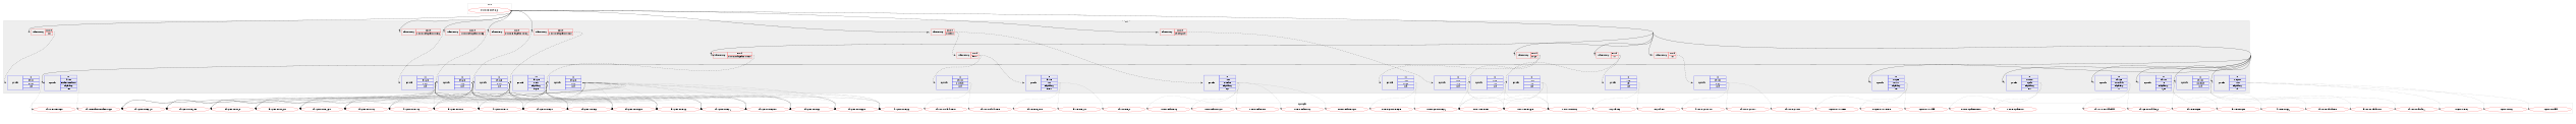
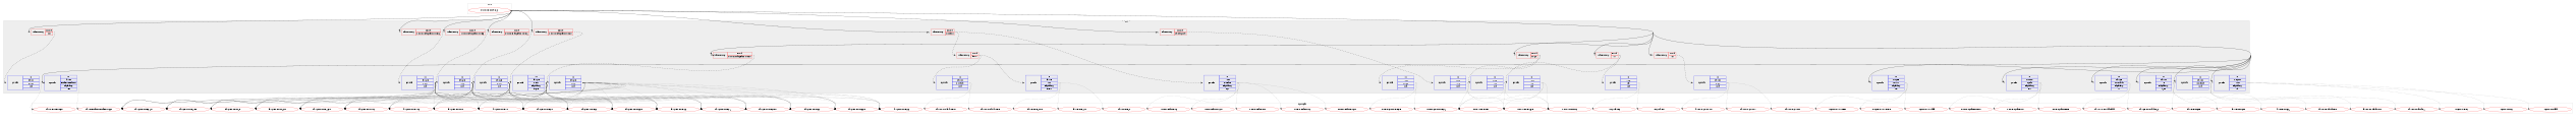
  digraph {
    compound=true
    concentrate=true
    fontname=Helvetica
    fontsize=10
    newrank=true
    rankdir=TB
    ranksep=1.5
    node [color=red fontname=Helvetica fontsize=10]
    edge [arrowhead=vee headport=w style=dotted tailport=e weight=100]
    n1 [label="sys-libs/libblockdev-2.41" width=4]
    n2 [color=blue label=<<TABLE BORDER="0" CELLBORDER="1" CELLSPACING="0" CELLPADDING="4" WIDTH="220"><TR><TD ROWSPAN="6" CELLPADDING="30">pack_dep</TD></TR><TR><TD WIDTH="110">no</TD></TR><TR><TD>dev-util</TD></TR><TR><TD>gtk-doc</TD></TR><TR><TD>none</TD></TR><TR><TD></TD></TR></TABLE>> shape=none]
    n3 [label=<<TABLE BORDER="0" CELLBORDER="1" CELLSPACING="0" CELLPADDING="4"><TR><TD ROWSPAN="3" CELLPADDING="10">use_conditional</TD></TR><TR><TD>positive</TD></TR><TR><TD>doc</TD></TR></TABLE>> shape=none]
    n4 [color=blue label=<<TABLE BORDER="0" CELLBORDER="1" CELLSPACING="0" CELLPADDING="4" WIDTH="220"><TR><TD ROWSPAN="6" CELLPADDING="30">pack_dep</TD></TR><TR><TD WIDTH="110">no</TD></TR><TR><TD>dev-libs</TD></TR><TR><TD>gobject-introspection</TD></TR><TR><TD>greaterequal</TD></TR><TR><TD>1.3.0</TD></TR></TABLE>> shape=none]
    n5 [color=blue label=<<TABLE BORDER="0" CELLBORDER="1" CELLSPACING="0" CELLPADDING="4" WIDTH="220"><TR><TD ROWSPAN="6" CELLPADDING="30">pack_dep</TD></TR><TR><TD WIDTH="110">no</TD></TR><TR><TD>dev-libs</TD></TR><TR><TD>nss</TD></TR><TR><TD>greaterequal</TD></TR><TR><TD>3.18.0</TD></TR></TABLE>> shape=none]
    n6 [color=blue label=<<TABLE BORDER="0" CELLBORDER="1" CELLSPACING="0" CELLPADDING="4" WIDTH="220"><TR><TD ROWSPAN="6" CELLPADDING="30">pack_dep</TD></TR><TR><TD WIDTH="110">no</TD></TR><TR><TD>dev-libs</TD></TR><TR><TD>volume_key</TD></TR><TR><TD>none</TD></TR><TR><TD></TD></TR></TABLE>> shape=none]
    n7 [label=<<TABLE BORDER="0" CELLBORDER="1" CELLSPACING="0" CELLPADDING="4"><TR><TD ROWSPAN="3" CELLPADDING="10">use_conditional</TD></TR><TR><TD>positive</TD></TR><TR><TD>escrow</TD></TR></TABLE>> shape=none]
    n8 [color=blue label=<<TABLE BORDER="0" CELLBORDER="1" CELLSPACING="0" CELLPADDING="4" WIDTH="220"><TR><TD ROWSPAN="6" CELLPADDING="30">pack_dep</TD></TR><TR><TD WIDTH="110">no</TD></TR><TR><TD>sys-fs</TD></TR><TR><TD>cryptsetup</TD></TR><TR><TD>greaterequal</TD></TR><TR><TD>1.6.7</TD></TR></TABLE>> shape=none]
    n9 [label=<<TABLE BORDER="0" CELLBORDER="1" CELLSPACING="0" CELLPADDING="4"><TR><TD ROWSPAN="3" CELLPADDING="10">use_conditional</TD></TR><TR><TD>positive</TD></TR><TR><TD>cryptsetup</TD></TR></TABLE>> shape=none]
    n10 [color=blue label=<<TABLE BORDER="0" CELLBORDER="1" CELLSPACING="0" CELLPADDING="4" WIDTH="220"><TR><TD ROWSPAN="6" CELLPADDING="30">pack_dep</TD></TR><TR><TD WIDTH="110">no</TD></TR><TR><TD>sys-fs</TD></TR><TR><TD>lvm2</TD></TR><TR><TD>none</TD></TR><TR><TD></TD></TR></TABLE>> shape=none]
    n11 [label=<<TABLE BORDER="0" CELLBORDER="1" CELLSPACING="0" CELLPADDING="4"><TR><TD ROWSPAN="3" CELLPADDING="10">use_conditional</TD></TR><TR><TD>positive</TD></TR><TR><TD>device-mapper</TD></TR></TABLE>> shape=none]
    n12 [color=blue label=<<TABLE BORDER="0" CELLBORDER="1" CELLSPACING="0" CELLPADDING="4" WIDTH="220"><TR><TD ROWSPAN="6" CELLPADDING="30">pack_dep</TD></TR><TR><TD WIDTH="110">no</TD></TR><TR><TD>sys-fs</TD></TR><TR><TD>dmraid</TD></TR><TR><TD>none</TD></TR><TR><TD></TD></TR></TABLE>> shape=none]
    n13 [color=blue label=<<TABLE BORDER="0" CELLBORDER="1" CELLSPACING="0" CELLPADDING="4" WIDTH="220"><TR><TD ROWSPAN="6" CELLPADDING="30">pack_dep</TD></TR><TR><TD WIDTH="110">no</TD></TR><TR><TD>sys-fs</TD></TR><TR><TD>lvm2</TD></TR><TR><TD>none</TD></TR><TR><TD></TD></TR></TABLE>> shape=none]
    n14 [label=<<TABLE BORDER="0" CELLBORDER="1" CELLSPACING="0" CELLPADDING="4"><TR><TD ROWSPAN="3" CELLPADDING="10">use_conditional</TD></TR><TR><TD>positive</TD></TR><TR><TD>dmraid</TD></TR></TABLE>> shape=none]
    n15 [color=blue label=<<TABLE BORDER="0" CELLBORDER="1" CELLSPACING="0" CELLPADDING="4" WIDTH="220"><TR><TD ROWSPAN="6" CELLPADDING="30">pack_dep</TD></TR><TR><TD WIDTH="110">no</TD></TR><TR><TD>dev-lang</TD></TR><TR><TD>python-exec</TD></TR><TR><TD>greaterequal</TD></TR><TR><TD>2</TD></TR></TABLE>> shape=none]
    n16 [color=blue label=<<TABLE BORDER="0" CELLBORDER="1" CELLSPACING="0" CELLPADDING="4" WIDTH="220"><TR><TD ROWSPAN="6" CELLPADDING="30">pack_dep</TD></TR><TR><TD WIDTH="110">no</TD></TR><TR><TD>sys-fs</TD></TR><TR><TD>lvm2</TD></TR><TR><TD>none</TD></TR><TR><TD></TD></TR></TABLE>> shape=none]
    n17 [color=blue label=<<TABLE BORDER="0" CELLBORDER="1" CELLSPACING="0" CELLPADDING="4" WIDTH="220"><TR><TD ROWSPAN="6" CELLPADDING="30">pack_dep</TD></TR><TR><TD WIDTH="110">no</TD></TR><TR><TD>virtual</TD></TR><TR><TD>udev</TD></TR><TR><TD>none</TD></TR><TR><TD></TD></TR></TABLE>> shape=none]
    n18 [label=<<TABLE BORDER="0" CELLBORDER="1" CELLSPACING="0" CELLPADDING="4"><TR><TD ROWSPAN="3" CELLPADDING="10">use_conditional</TD></TR><TR><TD>positive</TD></TR><TR><TD>lvm</TD></TR></TABLE>> shape=none]
    n19 [color=blue label=<<TABLE BORDER="0" CELLBORDER="1" CELLSPACING="0" CELLPADDING="4" WIDTH="220"><TR><TD ROWSPAN="6" CELLPADDING="30">pack_dep</TD></TR><TR><TD WIDTH="110">no</TD></TR><TR><TD>dev-lang</TD></TR><TR><TD>python</TD></TR><TR><TD>greaterequal</TD></TR><TR><TD>2.7.5-r2</TD></TR></TABLE>> shape=none]
    n20 [label=<<TABLE BORDER="0" CELLBORDER="1" CELLSPACING="0" CELLPADDING="4"><TR><TD ROWSPAN="3" CELLPADDING="10">use_conditional</TD></TR><TR><TD>positive</TD></TR><TR><TD>python_single_target_python2_7</TD></TR></TABLE>> shape=none]
    n21 [color=blue label=<<TABLE BORDER="0" CELLBORDER="1" CELLSPACING="0" CELLPADDING="4" WIDTH="220"><TR><TD ROWSPAN="6" CELLPADDING="30">pack_dep</TD></TR><TR><TD WIDTH="110">no</TD></TR><TR><TD>dev-lang</TD></TR><TR><TD>python</TD></TR><TR><TD>none</TD></TR><TR><TD></TD></TR></TABLE>> shape=none]
    n22 [label=<<TABLE BORDER="0" CELLBORDER="1" CELLSPACING="0" CELLPADDING="4"><TR><TD ROWSPAN="3" CELLPADDING="10">use_conditional</TD></TR><TR><TD>positive</TD></TR><TR><TD>python_single_target_python3_4</TD></TR></TABLE>> shape=none]
    n23 [color=blue label=<<TABLE BORDER="0" CELLBORDER="1" CELLSPACING="0" CELLPADDING="4" WIDTH="220"><TR><TD ROWSPAN="6" CELLPADDING="30">pack_dep</TD></TR><TR><TD WIDTH="110">no</TD></TR><TR><TD>dev-lang</TD></TR><TR><TD>python</TD></TR><TR><TD>none</TD></TR><TR><TD></TD></TR></TABLE>> shape=none]
    n24 [label=<<TABLE BORDER="0" CELLBORDER="1" CELLSPACING="0" CELLPADDING="4"><TR><TD ROWSPAN="3" CELLPADDING="10">use_conditional</TD></TR><TR><TD>positive</TD></TR><TR><TD>python_single_target_python3_5</TD></TR></TABLE>> shape=none]
    n25 [color=blue label=<<TABLE BORDER="0" CELLBORDER="1" CELLSPACING="0" CELLPADDING="4" WIDTH="220"><TR><TD ROWSPAN="6" CELLPADDING="30">pack_dep</TD></TR><TR><TD WIDTH="110">no</TD></TR><TR><TD>dev-lang</TD></TR><TR><TD>python</TD></TR><TR><TD>none</TD></TR><TR><TD></TD></TR></TABLE>> shape=none]
    n26 [label=<<TABLE BORDER="0" CELLBORDER="1" CELLSPACING="0" CELLPADDING="4"><TR><TD ROWSPAN="3" CELLPADDING="10">use_conditional</TD></TR><TR><TD>positive</TD></TR><TR><TD>python_single_target_python3_6</TD></TR></TABLE>> shape=none]
    n27 [color=blue label=<<TABLE BORDER="0" CELLBORDER="1" CELLSPACING="0" CELLPADDING="4" WIDTH="220"><TR><TD ROWSPAN="6" CELLPADDING="30">pack_dep</TD></TR><TR><TD WIDTH="110">no</TD></TR><TR><TD>dev-lang</TD></TR><TR><TD>python</TD></TR><TR><TD>none</TD></TR><TR><TD></TD></TR></TABLE>> shape=none]
    n28 [label=<<TABLE BORDER="0" CELLBORDER="1" CELLSPACING="0" CELLPADDING="4"><TR><TD ROWSPAN="3" CELLPADDING="10">use_conditional</TD></TR><TR><TD>positive</TD></TR><TR><TD>python_single_target_python3_7</TD></TR></TABLE>> shape=none]
    n29 [color=blue label=<<TABLE BORDER="0" CELLBORDER="1" CELLSPACING="0" CELLPADDING="4" WIDTH="220"><TR><TD ROWSPAN="6" CELLPADDING="30">pack_dep</TD></TR><TR><TD WIDTH="110">no</TD></TR><TR><TD>dev-libs</TD></TR><TR><TD>libyaml</TD></TR><TR><TD>none</TD></TR><TR><TD></TD></TR></TABLE>> shape=none]
    n30 [label=<<TABLE BORDER="0" CELLBORDER="1" CELLSPACING="0" CELLPADDING="4"><TR><TD ROWSPAN="3" CELLPADDING="10">use_conditional</TD></TR><TR><TD>positive</TD></TR><TR><TD>vdo</TD></TR></TABLE>> shape=none]
    n31 [color=blue label=<<TABLE BORDER="0" CELLBORDER="1" CELLSPACING="0" CELLPADDING="4" WIDTH="220"><TR><TD ROWSPAN="6" CELLPADDING="30">pack_dep</TD></TR><TR><TD WIDTH="110">no</TD></TR><TR><TD>dev-libs</TD></TR><TR><TD>glib</TD></TR><TR><TD>greaterequal</TD></TR><TR><TD>2.42.2</TD></TR></TABLE>> shape=none]
    n32 [color=blue label=<<TABLE BORDER="0" CELLBORDER="1" CELLSPACING="0" CELLPADDING="4" WIDTH="220"><TR><TD ROWSPAN="6" CELLPADDING="30">pack_dep</TD></TR><TR><TD WIDTH="110">no</TD></TR><TR><TD>dev-libs</TD></TR><TR><TD>libbytesize</TD></TR><TR><TD>none</TD></TR><TR><TD></TD></TR></TABLE>> shape=none]
    n33 [color=blue label=<<TABLE BORDER="0" CELLBORDER="1" CELLSPACING="0" CELLPADDING="4" WIDTH="220"><TR><TD ROWSPAN="6" CELLPADDING="30">pack_dep</TD></TR><TR><TD WIDTH="110">no</TD></TR><TR><TD>sys-apps</TD></TR><TR><TD>kmod</TD></TR><TR><TD>greaterequal</TD></TR><TR><TD>19</TD></TR></TABLE>> shape=none]
    n34 [color=blue label=<<TABLE BORDER="0" CELLBORDER="1" CELLSPACING="0" CELLPADDING="4" WIDTH="220"><TR><TD ROWSPAN="6" CELLPADDING="30">pack_dep</TD></TR><TR><TD WIDTH="110">no</TD></TR><TR><TD>sys-apps</TD></TR><TR><TD>util-linux</TD></TR><TR><TD>greaterequal</TD></TR><TR><TD>2.27</TD></TR></TABLE>> shape=none]
    n35 [color=blue label=<<TABLE BORDER="0" CELLBORDER="1" CELLSPACING="0" CELLPADDING="4" WIDTH="220"><TR><TD ROWSPAN="6" CELLPADDING="30">pack_dep</TD></TR><TR><TD WIDTH="110">no</TD></TR><TR><TD>sys-block</TD></TR><TR><TD>parted</TD></TR><TR><TD>greaterequal</TD></TR><TR><TD>3.1</TD></TR></TABLE>> shape=none]
    n36 [label="dev-libs/gobject-introspection-1.56.1" width=4]
    n37 [label="dev-libs/nss-3.40.1-r1" width=4]
    n38 [label="dev-libs/nss-3.42" width=4]
    n39 [label="dev-libs/nss-3.42.1" width=4]
    n40 [label="dev-util/gtk-doc-1.25-r1" width=4]
    n41 [label="dev-libs/volume_key-0.3.11" width=4]
    n42 [label="dev-libs/volume_key-0.3.12" width=4]
    n43 [label="sys-fs/cryptsetup-1.7.5-r1" width=4]
    n44 [label="sys-fs/cryptsetup-2.0.5" width=4]
    n45 [label="sys-fs/cryptsetup-2.0.5-r1" width=4]
    n46 [label="sys-fs/cryptsetup-2.0.6" width=4]
    n47 [label="sys-fs/cryptsetup-2.1.0" width=4]
    n48 [label="sys-fs/lvm2-2.02.116" width=4]
    n49 [label="sys-fs/lvm2-2.02.145-r2" width=4]
    n50 [label="sys-fs/lvm2-2.02.183" width=4]
    n51 [label="sys-fs/dmraid-1.0.0_rc16-r3" width=4]
    n52 [label="sys-fs/dmraid-1.0.0_rc16-r4" width=4]
    n53 [label="virtual/udev-215" width=4]
    n54 [label="virtual/udev-217" width=4]
    n55 [label="dev-lang/python-2.7.15" width=4]
    n56 [label="dev-lang/python-2.7.16" width=4]
    n57 [label="dev-lang/python-3.4.5-r1" width=4]
    n58 [label="dev-lang/python-3.4.6-r1" width=4]
    n59 [label="dev-lang/python-3.4.8" width=4]
    n60 [label="dev-lang/python-3.4.8-r1" width=4]
    n61 [label="dev-lang/python-3.5.4-r1" width=4]
    n62 [label="dev-lang/python-3.5.5" width=4]
    n63 [label="dev-lang/python-3.5.5-r1" width=4]
    n64 [label="dev-lang/python-3.5.6" width=4]
    n65 [label="dev-lang/python-3.6.3-r1" width=4]
    n66 [label="dev-lang/python-3.6.4" width=4]
    n67 [label="dev-lang/python-3.6.5" width=4]
    n68 [label="dev-lang/python-3.6.5-r1" width=4]
    n69 [label="dev-lang/python-3.6.6" width=4]
    n70 [label="dev-lang/python-3.6.8" width=4]
    n71 [label="dev-lang/python-3.7.0" width=4]
    n72 [label="dev-lang/python-3.7.2" width=4]
    n73 [label="dev-libs/libyaml-0.1.7" width=4]
    n74 [label="dev-libs/libyaml-0.1.7-r1" width=4]
    n75 [label="dev-libs/libyaml-0.2.1" width=4]
    n76 [label="dev-lang/python-exec-2.4.6" width=4]
    n77 [label="dev-linux/python-exec-9999" width=4]
    n78 [label="dev-libs/glib-2.56.4" width=4]
    n79 [label="dev-libs/glib-2.58.2" width=4]
    n80 [label="dev-libs/glib-2.58.3" width=4]
    n81 [label="dev-libs/libbytesize-1.2-r1" width=4]
    n82 [label="dev-libs/libbytesize-1.3-r1" width=4]
    n83 [label="dev-libs/libbytesize-1.4" width=4]
    n84 [label="sys-apps/kmod-25" width=4]
    n85 [label="sys-apps/kmod-26" width=4]
    n86 [label="sys-apps/kmod-9999" width=4]
    n87 [label="sys-apps/util-linux-2.33-r1" width=4]
    n88 [label="sys-apps/util-linux-2.33.1" width=4]
    n89 [label="sys-apps/util-linux-9999" width=4]
    n90 [label="sys-block/parted-3.2-r1" width=4]
    n91 [label="sys-block/parted-3.2_p20-r1" width=4]
+   n92 [label="sys-block/parted-3.2_p23" width=4]
    subgraph cluster_1 {
      color=gray
      label=<<i>ebuild</i>>
      rank=same
      n1
    }
    subgraph cluster_2 {
      color=gray
      label=<<i>dependencies</i>>
      subgraph cluster_3 {
        color=gray
        fillcolor="#eeeeee"
        label=<<i>compile</i>>
        style=filled
        subgraph sub_4 {
          color=gray
          fillcolor="#eeeeee"
          label=<<i>compile</i>>
          style=filled
          n3
          subgraph sub_5 {
            color=gray
            fillcolor="#eeeeee"
            label=<<i>compile</i>>
            style=filled
            n2
          }
        }
        subgraph sub_6 {
          color=gray
          fillcolor="#eeeeee"
          label=<<i>compile</i>>
          style=filled
          n4
        }
      }
      subgraph cluster_7 {
        color=gray
        fillcolor="#eeeeee"
        label=<<i>compile and run</i>>
        style=filled
        subgraph sub_8 {
          color=gray
          fillcolor="#eeeeee"
          label=<<i>compile and run</i>>
          style=filled
          n9
          subgraph sub_9 {
            color=gray
            fillcolor="#eeeeee"
            label=<<i>compile and run</i>>
            style=filled
            n7
            subgraph sub_10 {
              color=gray
              fillcolor="#eeeeee"
              label=<<i>compile and run</i>>
              style=filled
              n5
            }
            subgraph sub_11 {
              color=gray
              fillcolor="#eeeeee"
              label=<<i>compile and run</i>>
              style=filled
              n6
            }
          }
          subgraph sub_12 {
            color=gray
            fillcolor="#eeeeee"
            label=<<i>compile and run</i>>
            style=filled
            n8
          }
        }
        subgraph sub_13 {
          color=gray
          fillcolor="#eeeeee"
          label=<<i>compile and run</i>>
          style=filled
          n11
          subgraph sub_14 {
            color=gray
            fillcolor="#eeeeee"
            label=<<i>compile and run</i>>
            style=filled
            n10
          }
        }
        subgraph sub_15 {
          color=gray
          fillcolor="#eeeeee"
          label=<<i>compile and run</i>>
          style=filled
          n14
          subgraph sub_16 {
            color=gray
            fillcolor="#eeeeee"
            label=<<i>compile and run</i>>
            style=filled
            n12
          }
          subgraph sub_17 {
            color=gray
            fillcolor="#eeeeee"
            label=<<i>compile and run</i>>
            style=filled
            n13
          }
        }
        subgraph sub_18 {
          color=gray
          fillcolor="#eeeeee"
          label=<<i>compile and run</i>>
          style=filled
          n15
        }
        subgraph sub_19 {
          color=gray
          fillcolor="#eeeeee"
          label=<<i>compile and run</i>>
          style=filled
          n18
          subgraph sub_20 {
            color=gray
            fillcolor="#eeeeee"
            label=<<i>compile and run</i>>
            style=filled
            n16
          }
          subgraph sub_21 {
            color=gray
            fillcolor="#eeeeee"
            label=<<i>compile and run</i>>
            style=filled
            n17
          }
        }
        subgraph sub_22 {
          color=gray
          fillcolor="#eeeeee"
          label=<<i>compile and run</i>>
          style=filled
          n20
          subgraph sub_23 {
            color=gray
            fillcolor="#eeeeee"
            label=<<i>compile and run</i>>
            style=filled
            n19
          }
        }
        subgraph sub_24 {
          color=gray
          fillcolor="#eeeeee"
          label=<<i>compile and run</i>>
          style=filled
          n22
          subgraph sub_25 {
            color=gray
            fillcolor="#eeeeee"
            label=<<i>compile and run</i>>
            style=filled
            n21
          }
        }
        subgraph sub_26 {
          color=gray
          fillcolor="#eeeeee"
          label=<<i>compile and run</i>>
          style=filled
          n24
          subgraph sub_27 {
            color=gray
            fillcolor="#eeeeee"
            label=<<i>compile and run</i>>
            style=filled
            n23
          }
        }
        subgraph sub_28 {
          color=gray
          fillcolor="#eeeeee"
          label=<<i>compile and run</i>>
          style=filled
          n26
          subgraph sub_29 {
            color=gray
            fillcolor="#eeeeee"
            label=<<i>compile and run</i>>
            style=filled
            n25
          }
        }
        subgraph sub_30 {
          color=gray
          fillcolor="#eeeeee"
          label=<<i>compile and run</i>>
          style=filled
          n28
          subgraph sub_31 {
            color=gray
            fillcolor="#eeeeee"
            label=<<i>compile and run</i>>
            style=filled
            n27
          }
        }
        subgraph sub_32 {
          color=gray
          fillcolor="#eeeeee"
          label=<<i>compile and run</i>>
          style=filled
          n30
          subgraph sub_33 {
            color=gray
            fillcolor="#eeeeee"
            label=<<i>compile and run</i>>
            style=filled
            n29
          }
        }
        subgraph sub_34 {
          color=gray
          fillcolor="#eeeeee"
          label=<<i>compile and run</i>>
          style=filled
          n31
        }
        subgraph sub_35 {
          color=gray
          fillcolor="#eeeeee"
          label=<<i>compile and run</i>>
          style=filled
          n32
        }
        subgraph sub_36 {
          color=gray
          fillcolor="#eeeeee"
          label=<<i>compile and run</i>>
          style=filled
          n33
        }
        subgraph sub_37 {
          color=gray
          fillcolor="#eeeeee"
          label=<<i>compile and run</i>>
          style=filled
          n34
        }
        subgraph sub_38 {
          color=gray
          fillcolor="#eeeeee"
          label=<<i>compile and run</i>>
          style=filled
          n35
        }
      }
      subgraph cluster_39 {
        color=gray
        fillcolor="#eeeeee"
        label=<<i>run</i>>
        style=filled
      }
    }
    subgraph cluster_40 {
      color=gray
      label=<<i>candidates</i>>
      rank=same
      subgraph sub_41 {
        color=black
        label=<<i>candidates</i>>
        nodesep=1
        rank=same
        n36
      }
      subgraph sub_42 {
        color=black
        label=<<i>candidates</i>>
        nodesep=1
        rank=same
        n37
        n38
        n39
      }
      subgraph sub_43 {
        color=black
        label=<<i>candidates</i>>
        nodesep=1
        rank=same
        n40
      }
      subgraph sub_44 {
        color=black
        label=<<i>candidates</i>>
        nodesep=1
        rank=same
        n41
        n42
      }
      subgraph sub_45 {
        color=black
        label=<<i>candidates</i>>
        nodesep=1
        rank=same
        n43
        n44
        n45
        n46
        n47
      }
      subgraph sub_46 {
        color=black
        label=<<i>candidates</i>>
        nodesep=1
        rank=same
        n48
        n49
        n50
      }
      subgraph sub_47 {
        color=black
        label=<<i>candidates</i>>
        nodesep=1
        rank=same
        n51
        n52
      }
      subgraph sub_48 {
        color=black
        label=<<i>candidates</i>>
        nodesep=1
        rank=same
        n48
        n49
        n50
      }
      subgraph sub_49 {
        color=black
        label=<<i>candidates</i>>
        nodesep=1
        rank=same
        n48
        n49
        n50
      }
      subgraph sub_50 {
        color=black
        label=<<i>candidates</i>>
        nodesep=1
        rank=same
        n53
        n54
      }
      subgraph sub_51 {
        color=black
        label=<<i>candidates</i>>
        nodesep=1
        rank=same
        n55
        n56
        n57
        n58
        n59
        n60
        n61
        n62
        n63
        n64
        n65
        n66
        n67
        n68
        n69
        n70
        n71
        n72
      }
      subgraph sub_52 {
        color=black
        label=<<i>candidates</i>>
        nodesep=1
        rank=same
        n55
        n56
        n57
        n58
        n59
        n60
        n61
        n62
        n63
        n64
        n65
        n66
        n67
        n68
        n69
        n70
        n71
        n72
      }
      subgraph sub_53 {
        color=black
        label=<<i>candidates</i>>
        nodesep=1
        rank=same
        n55
        n56
        n57
        n58
        n59
        n60
        n61
        n62
        n63
        n64
        n65
        n66
        n67
        n68
        n69
        n70
        n71
        n72
      }
      subgraph sub_54 {
        color=black
        label=<<i>candidates</i>>
        nodesep=1
        rank=same
        n55
        n56
        n57
        n58
        n59
        n60
        n61
        n62
        n63
        n64
        n65
        n66
        n67
        n68
        n69
        n70
        n71
        n72
      }
      subgraph sub_55 {
        color=black
        label=<<i>candidates</i>>
        nodesep=1
        rank=same
        n55
        n56
        n57
        n58
        n59
        n60
        n61
        n62
        n63
        n64
        n65
        n66
        n67
        n68
        n69
        n70
        n71
        n72
      }
      subgraph sub_56 {
        color=black
        label=<<i>candidates</i>>
        nodesep=1
        rank=same
        n73
        n74
        n75
      }
      subgraph sub_57 {
        color=black
        label=<<i>candidates</i>>
        nodesep=1
        rank=same
        n76
        n77
      }
      subgraph sub_58 {
        color=black
        label=<<i>candidates</i>>
        nodesep=1
        rank=same
        n78
        n79
        n80
      }
      subgraph sub_59 {
        color=black
        label=<<i>candidates</i>>
        nodesep=1
        rank=same
        n81
        n82
        n83
      }
      subgraph sub_60 {
        color=black
        label=<<i>candidates</i>>
        nodesep=1
        rank=same
        n84
        n85
        n86
      }
      subgraph sub_61 {
        color=black
        label=<<i>candidates</i>>
        nodesep=1
        rank=same
        n87
        n88
        n89
      }
      subgraph sub_62 {
        color=black
        label=<<i>candidates</i>>
        nodesep=1
        rank=same
        n90
        n91
+       n92
      }
    }
    n1 -> n3 [style=solid weight=20]
    n1 -> n4 [style=solid weight=20]
    n1 -> n9 [arrowhead=odotvee style=solid weight=20]
    n1 -> n11 [arrowhead=odotvee style=solid weight=20]
    n1 -> n14 [arrowhead=odotvee style=solid weight=20]
    n1 -> n15 [arrowhead=odotvee style=solid weight=20]
    n1 -> n18 [arrowhead=odotvee style=solid weight=20]
    n1 -> n20 [arrowhead=odotvee style=solid weight=20]
    n1 -> n22 [arrowhead=odotvee style=solid weight=20]
    n1 -> n24 [arrowhead=odotvee style=solid weight=20]
    n1 -> n26 [arrowhead=odotvee style=solid weight=20]
    n1 -> n28 [arrowhead=odotvee style=solid weight=20]
    n1 -> n30 [arrowhead=odotvee style=solid weight=20]
    n1 -> n31 [arrowhead=odotvee style=solid weight=20]
    n1 -> n32 [arrowhead=odotvee style=solid weight=20]
    n1 -> n33 [arrowhead=odotvee style=solid weight=20]
    n1 -> n34 [arrowhead=odotvee style=solid weight=20]
    n1 -> n35 [arrowhead=odotvee style=solid weight=20]
    n2 -> n40
    n3 -> n2 [style=dashed weight=20]
    n4 -> n36
    n5 -> n37
    n5 -> n38
    n5 -> n39
    n6 -> n41
    n6 -> n42
    n7 -> n5 [style=dashed weight=20]
    n7 -> n6 [style=dashed weight=20]
    n8 -> n43
    n8 -> n44
    n8 -> n45
    n8 -> n46
    n8 -> n47
    n9 -> n7 [style=dashed weight=20]
    n9 -> n8 [style=dashed weight=20]
    n10 -> n48
    n10 -> n49
    n10 -> n50
    n11 -> n10 [style=dashed weight=20]
    n12 -> n51
    n12 -> n52
    n13 -> n48
    n13 -> n49
    n13 -> n50
    n14 -> n12 [style=dashed weight=20]
    n14 -> n13 [style=dashed weight=20]
    n15 -> n76
    n15 -> n77
    n16 -> n48
    n16 -> n49
    n16 -> n50
    n17 -> n53
    n17 -> n54
    n18 -> n16 [style=dashed weight=20]
    n18 -> n17 [style=dashed weight=20]
    n19 -> n55
    n19 -> n56
    n19 -> n57
    n19 -> n58
    n19 -> n59
    n19 -> n60
    n19 -> n61
    n19 -> n62
    n19 -> n63
    n19 -> n64
    n19 -> n65
    n19 -> n66
    n19 -> n67
    n19 -> n68
    n19 -> n69
    n19 -> n70
    n19 -> n71
    n19 -> n72
    n20 -> n19 [style=dashed weight=20]
    n21 -> n55
    n21 -> n56
    n21 -> n57
    n21 -> n58
    n21 -> n59
    n21 -> n60
    n21 -> n61
    n21 -> n62
    n21 -> n63
    n21 -> n64
    n21 -> n65
    n21 -> n66
    n21 -> n67
    n21 -> n68
    n21 -> n69
    n21 -> n70
    n21 -> n71
    n21 -> n72
    n22 -> n21 [style=dashed weight=20]
    n23 -> n55
    n23 -> n56
    n23 -> n57
    n23 -> n58
    n23 -> n59
    n23 -> n60
    n23 -> n61
    n23 -> n62
    n23 -> n63
    n23 -> n64
    n23 -> n65
    n23 -> n66
    n23 -> n67
    n23 -> n68
    n23 -> n69
    n23 -> n70
    n23 -> n71
    n23 -> n72
    n24 -> n23 [style=dashed weight=20]
    n25 -> n55
    n25 -> n56
    n25 -> n57
    n25 -> n58
    n25 -> n59
    n25 -> n60
    n25 -> n61
    n25 -> n62
    n25 -> n63
    n25 -> n64
    n25 -> n65
    n25 -> n66
    n25 -> n67
    n25 -> n68
    n25 -> n69
    n25 -> n70
    n25 -> n71
    n25 -> n72
    n26 -> n25 [style=dashed weight=20]
    n27 -> n55
    n27 -> n56
    n27 -> n57
    n27 -> n58
    n27 -> n59
    n27 -> n60
    n27 -> n61
    n27 -> n62
    n27 -> n63
    n27 -> n64
    n27 -> n65
    n27 -> n66
    n27 -> n67
    n27 -> n68
    n27 -> n69
    n27 -> n70
    n27 -> n71
    n27 -> n72
    n28 -> n27 [style=dashed weight=20]
    n29 -> n73
    n29 -> n74
    n29 -> n75
    n30 -> n29 [style=dashed weight=20]
    n31 -> n78
    n31 -> n79
    n31 -> n80
    n32 -> n81
    n32 -> n82
    n32 -> n83
    n33 -> n84
    n33 -> n85
    n33 -> n86
    n34 -> n87
    n34 -> n88
    n34 -> n89
    n35 -> n90
    n35 -> n91
+   n35 -> n92
  }
